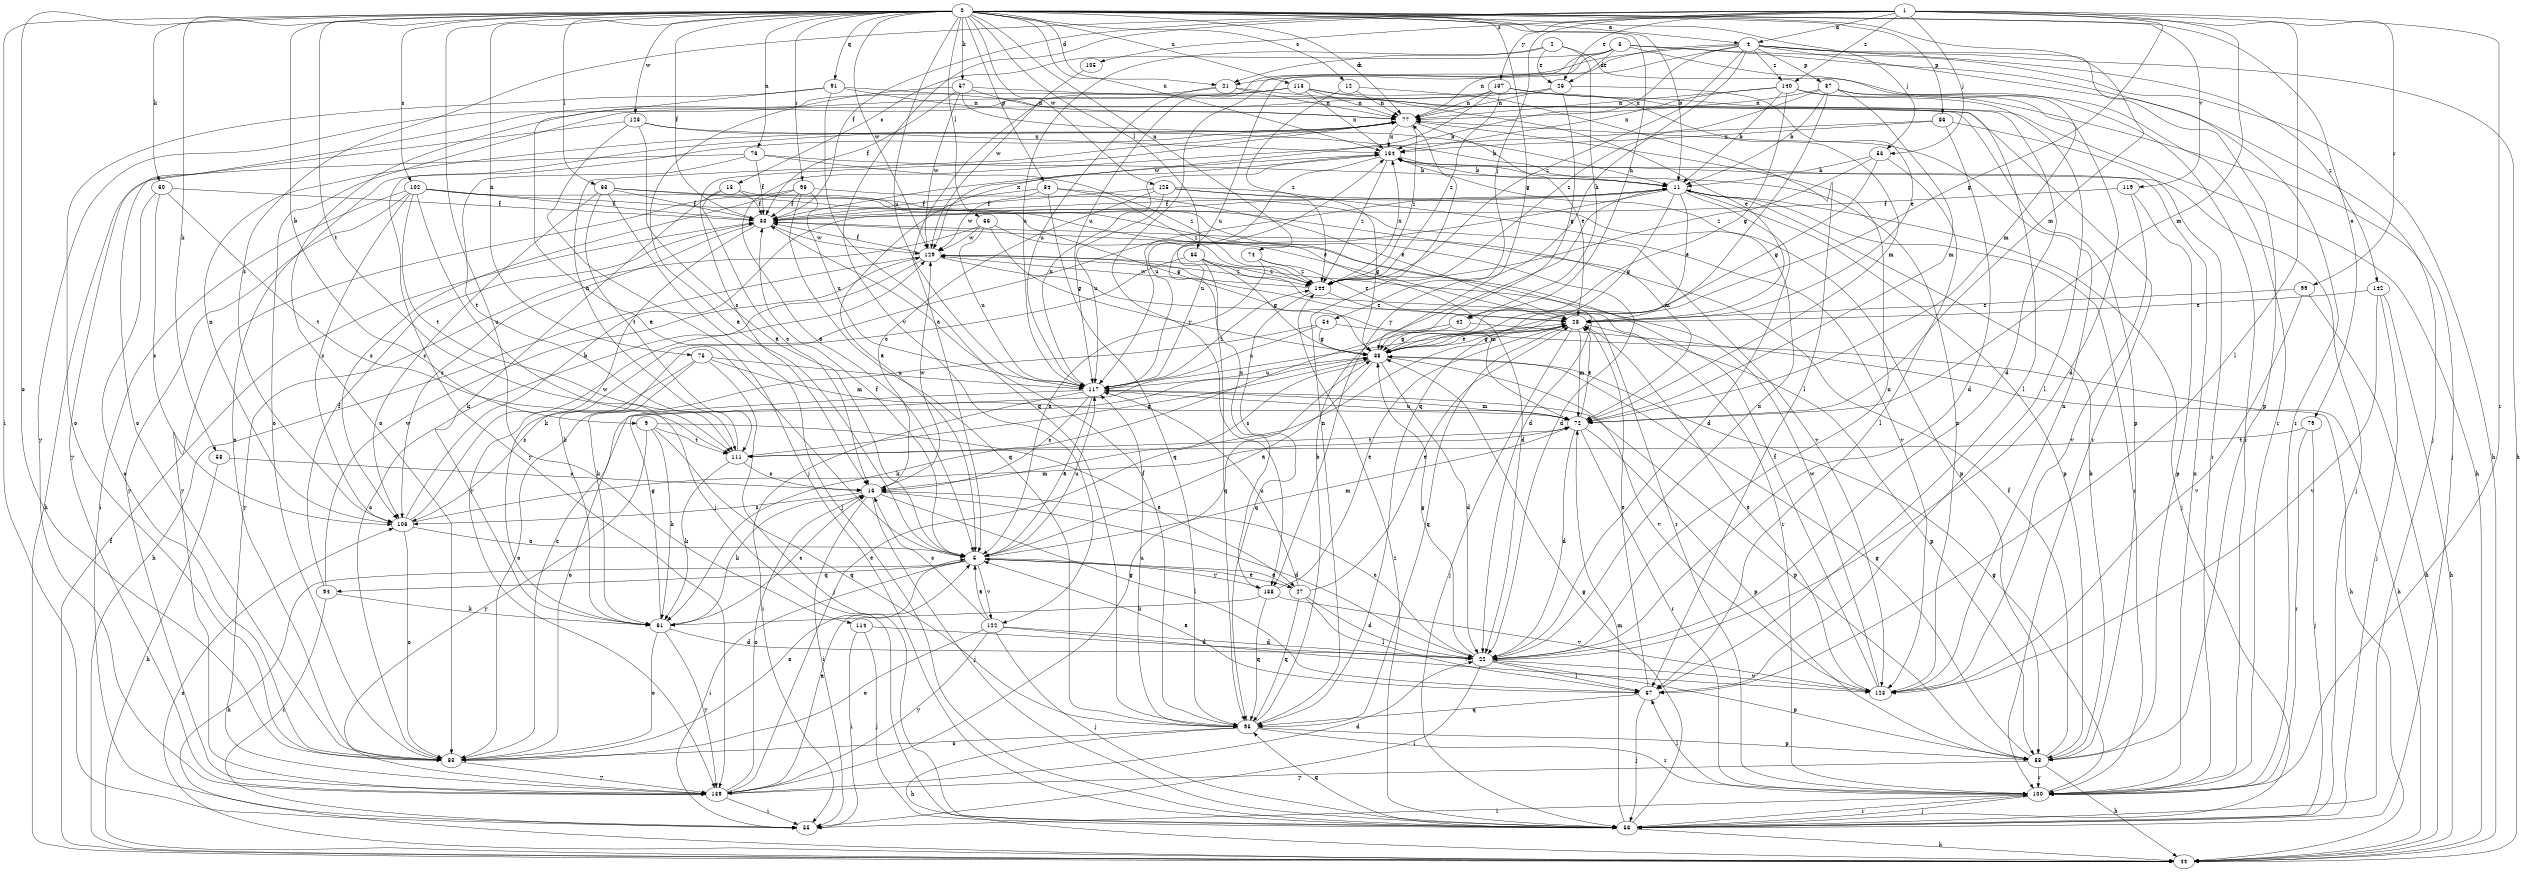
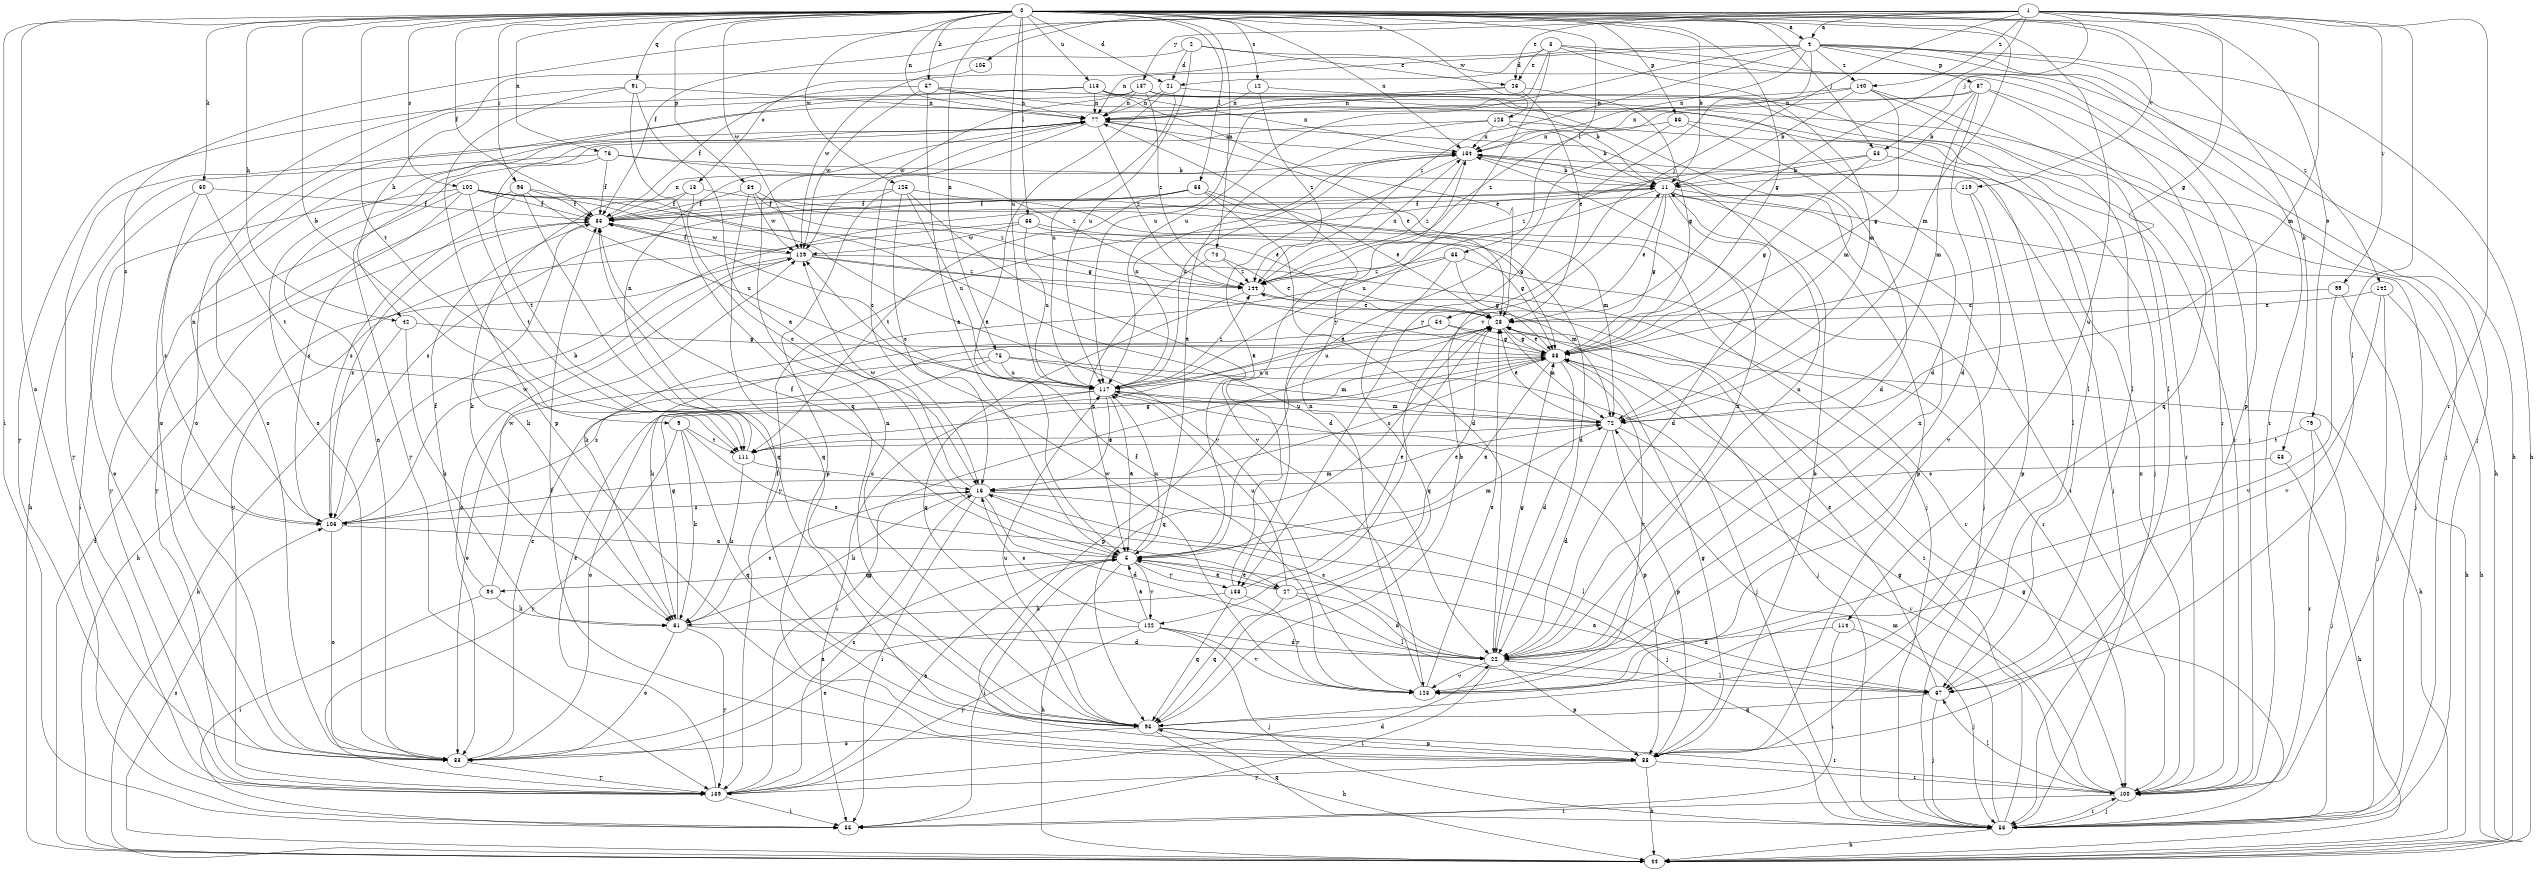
  strict digraph {
    0
    4
    9
    11
    12
    21
    33
    38
    42
    n10 [label=55]
    53
    57
    58
    60
    63
    65
    66
    72
    74
    75
    76
    77
    79
    83
    84
    86
    91
    96
    102
    111
    113
    114
    117
    119
    125
    128
    129
    134
    100
    140
    44
    138
    87
    88
    142
    144
    27
    61
    95
    139
    56
    22
    28
    67
    5
    106
    16
    123
    1
    26
    54
    99
    105
    122
    137
    2
    3
    13
    94
    0 -> 4 [label=a]
    0 -> 9 [label=b]
    0 -> 11 [label=b]
    0 -> 12 [label=c]
    0 -> 21 [label=d]
    0 -> 33 [label=f]
    0 -> 38 [label=g]
    0 -> 42 [label=h]
    0 -> n10 [label=i]
    0 -> 53 [label=j]
    0 -> 57 [label=k]
    0 -> 58 [label=k]
    0 -> 60 [label=k]
    0 -> 63 [label=l]
    0 -> 65 [label=l]
    0 -> 66 [label=l]
    0 -> 72 [label=m]
    0 -> 74 [label=n]
    0 -> 75 [label=n]
    0 -> 76 [label=n]
    0 -> 77 [label=n]
    0 -> 79 [label=o]
    0 -> 83 [label=o]
    0 -> 84 [label=p]
    0 -> 86 [label=p]
    0 -> 91 [label=q]
    0 -> 96 [label=r]
    0 -> 102 [label=s]
    0 -> 111 [label=t]
    0 -> 113 [label=u]
    0 -> 114 [label=u]
    0 -> 117 [label=u]
    0 -> 119 [label=v]
    0 -> 125 [label=w]
    0 -> 128 [label=w]
    0 -> 129 [label=w]
    0 -> 134 [label=x]
    4 -> 21 [label=d]
    4 -> 77 [label=n]
    4 -> 117 [label=u]
    4 -> 134 [label=x]
    4 -> 100 [label=r]
    4 -> 140 [label=z]
    4 -> 44 [label=h]
    4 -> 138 [label=y]
    4 -> 87 [label=p]
    4 -> 88 [label=p]
    4 -> 142 [label=z]
    4 -> 144 [label=z]
    9 -> 111 [label=t]
    9 -> 27 [label=e]
    9 -> 61 [label=k]
    9 -> 95 [label=q]
    9 -> 139 [label=y]
    11 -> 33 [label=f]
    11 -> 38 [label=g]
    11 -> 117 [label=u]
    11 -> 100 [label=r]
    11 -> 88 [label=p]
    11 -> 139 [label=y]
    11 -> 56 [label=j]
    11 -> 22 [label=d]
    11 -> 28 [label=e]
    12 -> 77 [label=n]
    12 -> 144 [label=z]
    12 -> 67 [label=l]
    21 -> 77 [label=n]
    21 -> 117 [label=u]
    21 -> 67 [label=l]
    21 -> 5 [label=a]
    33 -> 129 [label=w]
    33 -> 134 [label=x]
    33 -> 61 [label=k]
    33 -> 106 [label=s]
    38 -> 117 [label=u]
    38 -> 22 [label=d]
    38 -> 28 [label=e]
    38 -> 5 [label=a]
    38 -> 16 [label=c]
    38 -> 123 [label=v]
    42 -> 38 [label=g]
    42 -> 44 [label=h]
    42 -> 61 [label=k]
    53 -> 11 [label=b]
    53 -> 38 [label=g]
    53 -> 144 [label=z]
    53 -> 67 [label=l]
    57 -> 11 [label=b]
    57 -> 33 [label=f]
    57 -> 77 [label=n]
    57 -> 129 [label=w]
    57 -> 100 [label=r]
    57 -> 5 [label=a]
    58 -> 44 [label=h]
    58 -> 16 [label=c]
    60 -> 33 [label=f]
    60 -> 83 [label=o]
    60 -> 111 [label=t]
    60 -> 106 [label=s]
    63 -> 33 [label=f]
    63 -> 111 [label=t]
    63 -> 56 [label=j]
    63 -> 22 [label=d]
    63 -> 28 [label=e]
    63 -> 106 [label=s]
    65 -> 38 [label=g]
    65 -> 100 [label=r]
    65 -> 144 [label=z]
    65 -> 61 [label=k]
    65 -> 95 [label=q]
    66 -> 38 [label=g]
    66 -> 117 [label=u]
    66 -> 129 [label=w]
    66 -> 139 [label=y]
    66 -> 22 [label=d]
    72 -> 111 [label=t]
    72 -> 117 [label=u]
    72 -> 100 [label=r]
    72 -> 88 [label=p]
    72 -> 22 [label=d]
    72 -> 28 [label=e]
    74 -> 144 [label=z]
    74 -> 28 [label=e]
    74 -> 5 [label=a]
    75 -> 72 [label=m]
    75 -> 83 [label=o]
    75 -> 117 [label=u]
    75 -> 56 [label=j]
    75 -> 106 [label=s]
    76 -> 11 [label=b]
    76 -> 33 [label=f]
    76 -> 111 [label=t]
    76 -> 44 [label=h]
    76 -> 144 [label=z]
    77 -> 134 [label=x]
    77 -> 144 [label=z]
    77 -> 139 [label=y]
    77 -> 28 [label=e]
    77 -> 16 [label=c]
    79 -> 111 [label=t]
    79 -> 100 [label=r]
    79 -> 56 [label=j]
    83 -> 77 [label=n]
    83 -> 139 [label=y]
    83 -> 28 [label=e]
    83 -> 5 [label=a]
    84 -> 33 [label=f]
    84 -> 129 [label=w]
    84 -> 144 [label=z]
    84 -> 95 [label=q]
    84 -> 28 [label=e]
    86 -> 134 [label=x]
    86 -> 100 [label=r]
    86 -> 22 [label=d]
    86 -> 5 [label=a]
    91 -> 77 [label=n]
    91 -> 83 [label=o]
    91 -> 88 [label=p]
    91 -> 95 [label=q]
    91 -> 5 [label=a]
    96 -> 33 [label=f]
    96 -> 117 [label=u]
    96 -> 95 [label=q]
    96 -> 139 [label=y]
    96 -> 106 [label=s]
    96 -> 123 [label=v]
    102 -> 33 [label=f]
    102 -> 38 [label=g]
    102 -> n10 [label=i]
    102 -> 111 [label=t]
    102 -> 139 [label=y]
    102 -> 56 [label=j]
    102 -> 22 [label=d]
    102 -> 106 [label=s]
    111 -> 38 [label=g]
    111 -> 77 [label=n]
    111 -> 61 [label=k]
    111 -> 16 [label=c]
    113 -> 72 [label=m]
    113 -> 77 [label=n]
    113 -> 83 [label=o]
    113 -> 134 [label=x]
    113 -> 139 [label=y]
    113 -> 28 [label=e]
    114 -> n10 [label=i]
    114 -> 56 [label=j]
    114 -> 22 [label=d]
    117 -> n10 [label=i]
    117 -> 72 [label=m]
    117 -> 83 [label=o]
    117 -> 134 [label=x]
    117 -> 88 [label=p]
    117 -> 144 [label=z]
    117 -> 5 [label=a]
    117 -> 16 [label=c]
    119 -> 33 [label=f]
    119 -> 88 [label=p]
    119 -> 123 [label=v]
    125 -> 33 [label=f]
    125 -> 38 [label=g]
    125 -> 117 [label=u]
    125 -> 88 [label=p]
    125 -> 16 [label=c]
    125 -> 123 [label=v]
    128 -> 11 [label=b]
    128 -> 134 [label=x]
    128 -> 139 [label=y]
    128 -> 56 [label=j]
    128 -> 5 [label=a]
    129 -> 33 [label=f]
    129 -> 72 [label=m]
    129 -> 83 [label=o]
    129 -> 100 [label=r]
    129 -> 44 [label=h]
    129 -> 144 [label=z]
    134 -> 11 [label=b]
    134 -> 117 [label=u]
    134 -> 144 [label=z]
    134 -> 56 [label=j]
    134 -> 5 [label=a]
    100 -> 38 [label=g]
    100 -> n10 [label=i]
    100 -> 134 [label=x]
    100 -> 56 [label=j]
    100 -> 67 [label=l]
    140 -> 11 [label=b]
    140 -> 38 [label=g]
    140 -> 77 [label=n]
    140 -> 134 [label=x]
    140 -> 56 [label=j]
    140 -> 67 [label=l]
    44 -> 33 [label=f]
    44 -> 106 [label=s]
    138 -> 134 [label=x]
    138 -> 61 [label=k]
    138 -> 95 [label=q]
    138 -> 28 [label=e]
    138 -> 123 [label=v]
    87 -> 11 [label=b]
    87 -> 72 [label=m]
    87 -> 77 [label=n]
    87 -> 100 [label=r]
    87 -> 144 [label=z]
    87 -> 95 [label=q]
    87 -> 22 [label=d]
    88 -> 11 [label=b]
    88 -> 33 [label=f]
    88 -> 38 [label=g]
    88 -> 100 [label=r]
    88 -> 44 [label=h]
    88 -> 139 [label=y]
    142 -> 44 [label=h]
    142 -> 56 [label=j]
    142 -> 28 [label=e]
    142 -> 123 [label=v]
-   144 -> 129 [label=w]
    144 -> 134 [label=x]
    144 -> 95 [label=q]
    144 -> 28 [label=e]
    27 -> 117 [label=u]
    27 -> 95 [label=q]
    27 -> 22 [label=d]
    27 -> 28 [label=e]
    27 -> 67 [label=l]
    27 -> 5 [label=a]
    61 -> 38 [label=g]
    61 -> 83 [label=o]
    61 -> 139 [label=y]
    61 -> 22 [label=d]
    61 -> 16 [label=c]
    95 -> 11 [label=b]
    95 -> 33 [label=f]
    95 -> 77 [label=n]
    95 -> 83 [label=o]
    95 -> 117 [label=u]
    95 -> 100 [label=r]
    95 -> 44 [label=h]
    95 -> 88 [label=p]
    139 -> 38 [label=g]
    139 -> n10 [label=i]
    139 -> 22 [label=d]
    139 -> 28 [label=e]
    139 -> 5 [label=a]
    139 -> 16 [label=c]
    56 -> 38 [label=g]
    56 -> 72 [label=m]
    56 -> 100 [label=r]
    56 -> 44 [label=h]
    56 -> 144 [label=z]
    56 -> 95 [label=q]
    22 -> 38 [label=g]
    22 -> n10 [label=i]
    22 -> 77 [label=n]
    22 -> 134 [label=x]
    22 -> 88 [label=p]
    22 -> 67 [label=l]
    22 -> 16 [label=c]
    22 -> 123 [label=v]
    28 -> 38 [label=g]
    28 -> 72 [label=m]
    28 -> 88 [label=p]
    28 -> 95 [label=q]
    28 -> 56 [label=j]
    67 -> 95 [label=q]
    67 -> 56 [label=j]
    67 -> 28 [label=e]
    67 -> 5 [label=a]
    5 -> 33 [label=f]
    5 -> n10 [label=i]
    5 -> 72 [label=m]
    5 -> 117 [label=u]
    5 -> 44 [label=h]
    5 -> 138 [label=y]
    5 -> 27 [label=e]
    5 -> 122 [label=v]
    5 -> 94 [label=q]
    106 -> 11 [label=b]
    106 -> 72 [label=m]
    106 -> 77 [label=n]
    106 -> 83 [label=o]
    106 -> 129 [label=w]
    106 -> 5 [label=a]
    16 -> n10 [label=i]
    16 -> 129 [label=w]
    16 -> 61 [label=k]
    16 -> 56 [label=j]
    16 -> 22 [label=d]
    16 -> 67 [label=l]
    16 -> 106 [label=s]
    123 -> 33 [label=f]
    123 -> 77 [label=n]
    123 -> 129 [label=w]
    123 -> 134 [label=x]
    123 -> 28 [label=e]
    1 -> 4 [label=a]
    1 -> 33 [label=f]
    1 -> 38 [label=g]
    1 -> 53 [label=j]
    1 -> 72 [label=m]
    1 -> 100 [label=r]
    1 -> 140 [label=z]
    1 -> 67 [label=l]
    1 -> 106 [label=s]
    1 -> 26 [label=e]
    1 -> 54 [label=j]
    1 -> 99 [label=r]
    1 -> 105 [label=s]
    1 -> 122 [label=v]
    1 -> 137 [label=y]
    26 -> 38 [label=g]
    26 -> 77 [label=n]
    26 -> 83 [label=o]
    26 -> 28 [label=e]
    54 -> 38 [label=g]
    54 -> 117 [label=u]
    54 -> 44 [label=h]
    54 -> 61 [label=k]
    99 -> 44 [label=h]
    99 -> 28 [label=e]
    99 -> 123 [label=v]
    105 -> 129 [label=w]
    122 -> 83 [label=o]
    122 -> 139 [label=y]
    122 -> 56 [label=j]
    122 -> 22 [label=d]
    122 -> 5 [label=a]
    122 -> 16 [label=c]
    122 -> 123 [label=v]
    137 -> 77 [label=n]
    137 -> 83 [label=o]
    137 -> 129 [label=w]
    137 -> 44 [label=h]
    137 -> 144 [label=z]
    137 -> 22 [label=d]
    2 -> 21 [label=d]
    2 -> 42 [label=h]
    2 -> 117 [label=u]
    2 -> 100 [label=r]
    2 -> 26 [label=e]
    3 -> 72 [label=m]
    3 -> 117 [label=u]
    3 -> 44 [label=h]
    3 -> 138 [label=y]
    3 -> 56 [label=j]
    3 -> 26 [label=e]
    3 -> 13 [label=c]
    13 -> 33 [label=f]
    13 -> 72 [label=m]
    13 -> 61 [label=k]
    13 -> 16 [label=c]
    94 -> 33 [label=f]
    94 -> n10 [label=i]
    94 -> 129 [label=w]
    94 -> 61 [label=k]
  }
